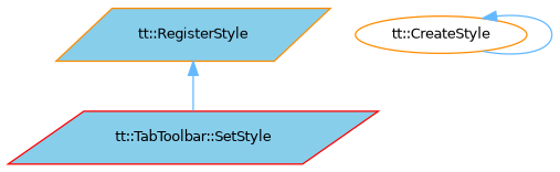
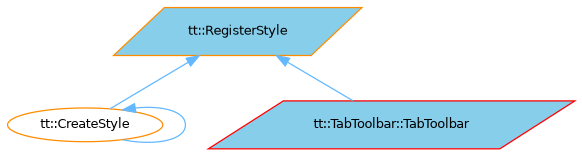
  digraph {
    rankdir=TB
    node [color=darkorange fillcolor=skyblue fontname=Helvetica fontsize=10 shape=parallelogram style=filled]
    edge [color=steelblue1 dir=back fontname=Helvetica fontsize=10 labelfontname=Helvetica labelfontsize=10 style=solid]
    n1 [fontcolor=black height=0.2 label="tt::RegisterStyle" width=0.4]
    n2 [fillcolor=white height=0.2 label="tt::CreateStyle" shape=ellipse width=0.4]
-   n3 [color=red height=0.2 label="tt::TabToolbar::SetStyle" width=0.4]
+   n3 [color=red height=0.2 label="tt::TabToolbar::TabToolbar" width=0.4]
+   n1 -> n2
    n1 -> n3
    n2 -> n2
  }
